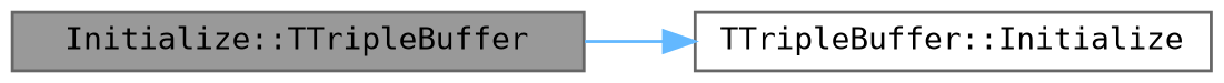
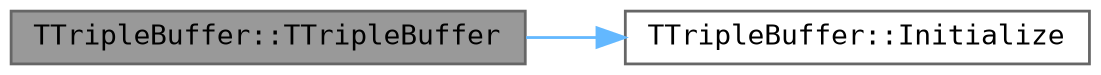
  digraph {
    rankdir=LR
    fontname="DejaVu Sans Mono"
    node [fontname="DejaVu Sans Mono" fontsize=10 shape=box style=filled]
-   n1 [color=gray40 fillcolor=grey60 fontcolor=black height=0.2 label="Initialize::TTripleBuffer" width=0.4]
+   n1 [color=gray40 fillcolor=grey60 fontcolor=black height=0.2 label="TTripleBuffer::TTripleBuffer" width=0.4]
    n2 [color=grey40 fillcolor=white height=0.2 label="TTripleBuffer::Initialize" width=0.4]
    n1 -> n2 [color=steelblue1 fontname="DejaVu Sans Mono" fontsize=10 labelfontname=Helvetica labelfontsize=10 style=solid]
  }
